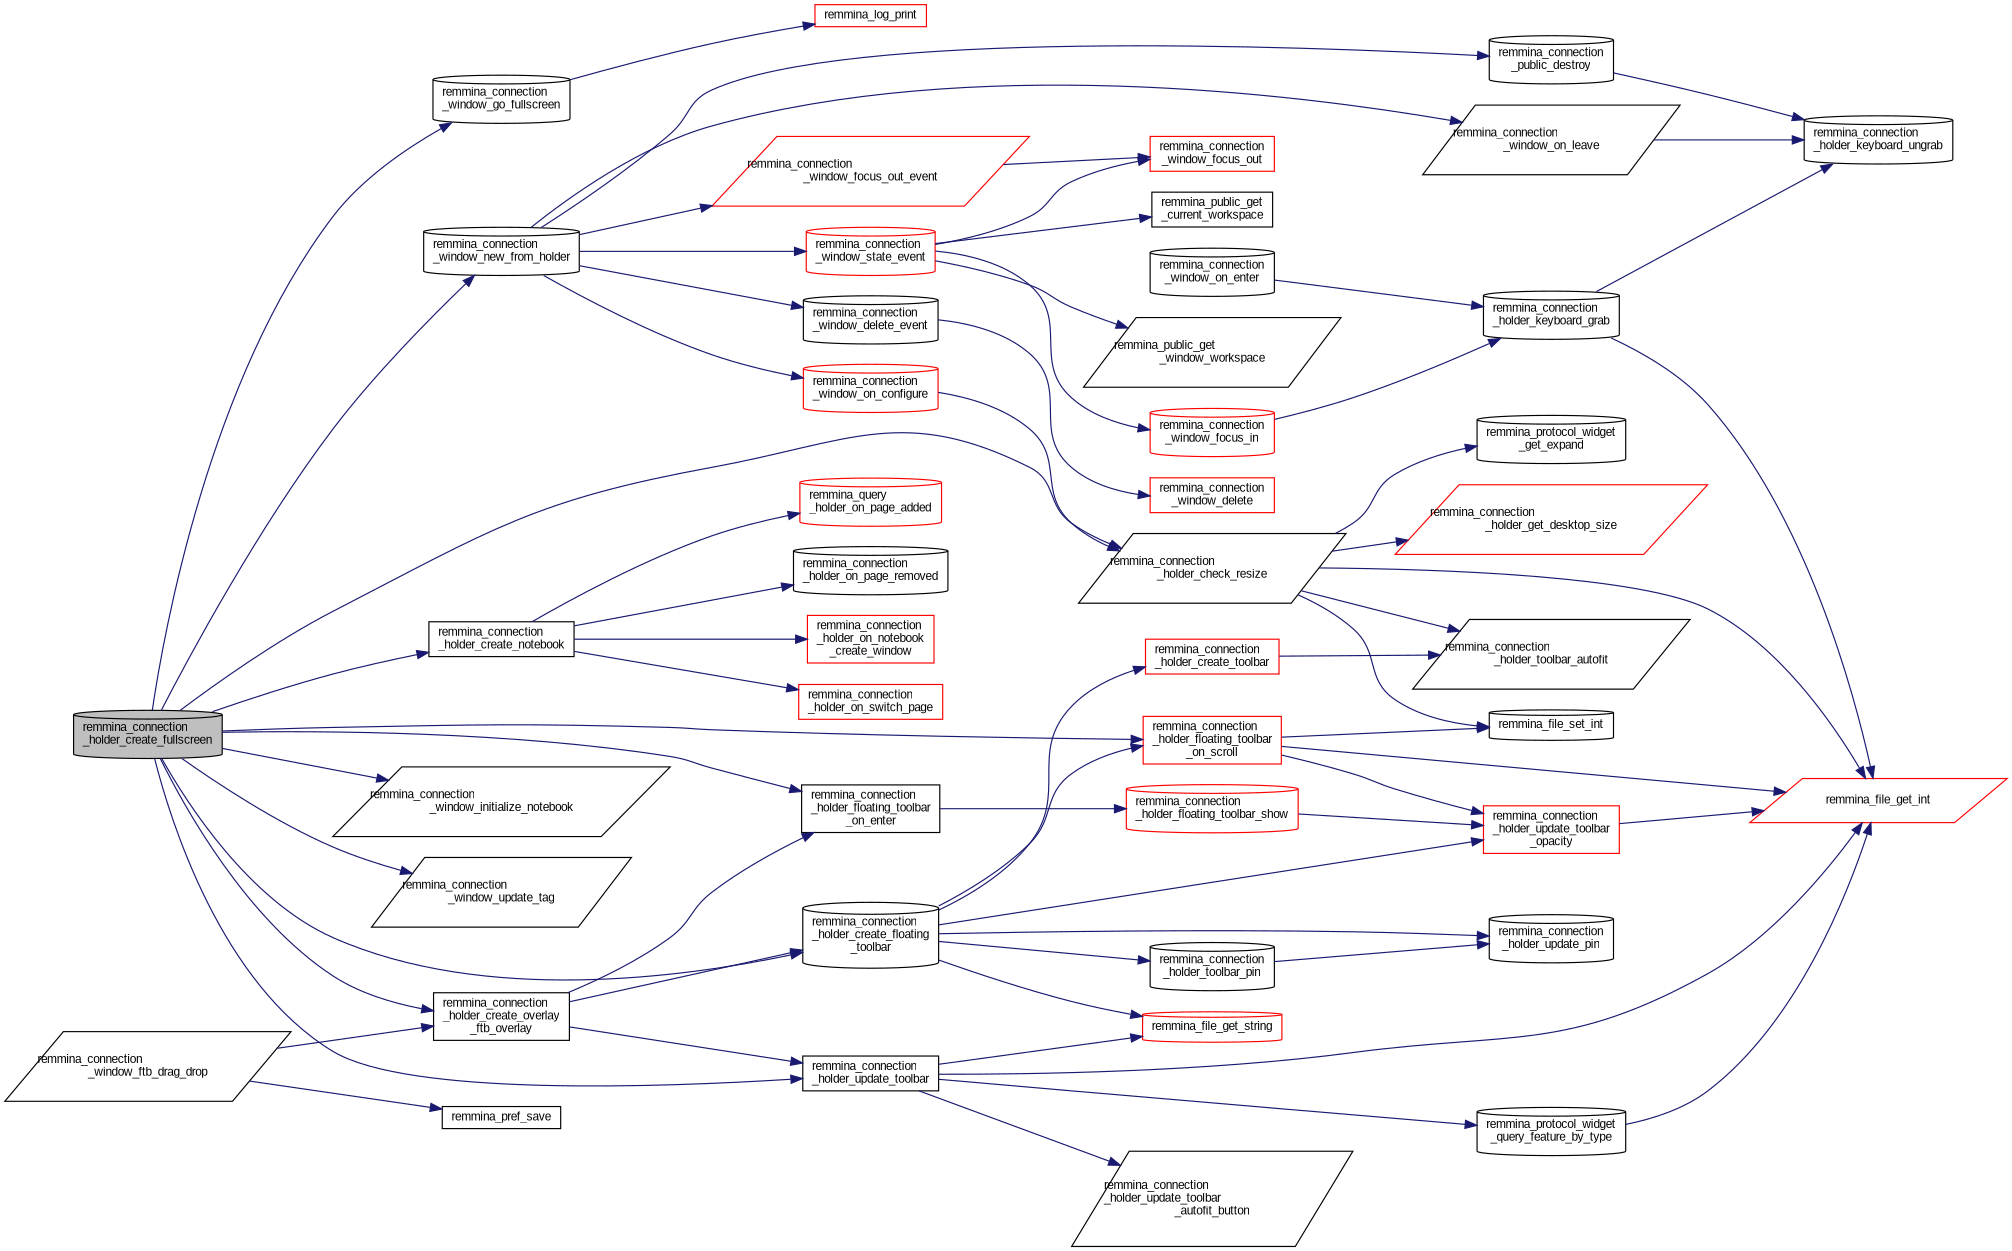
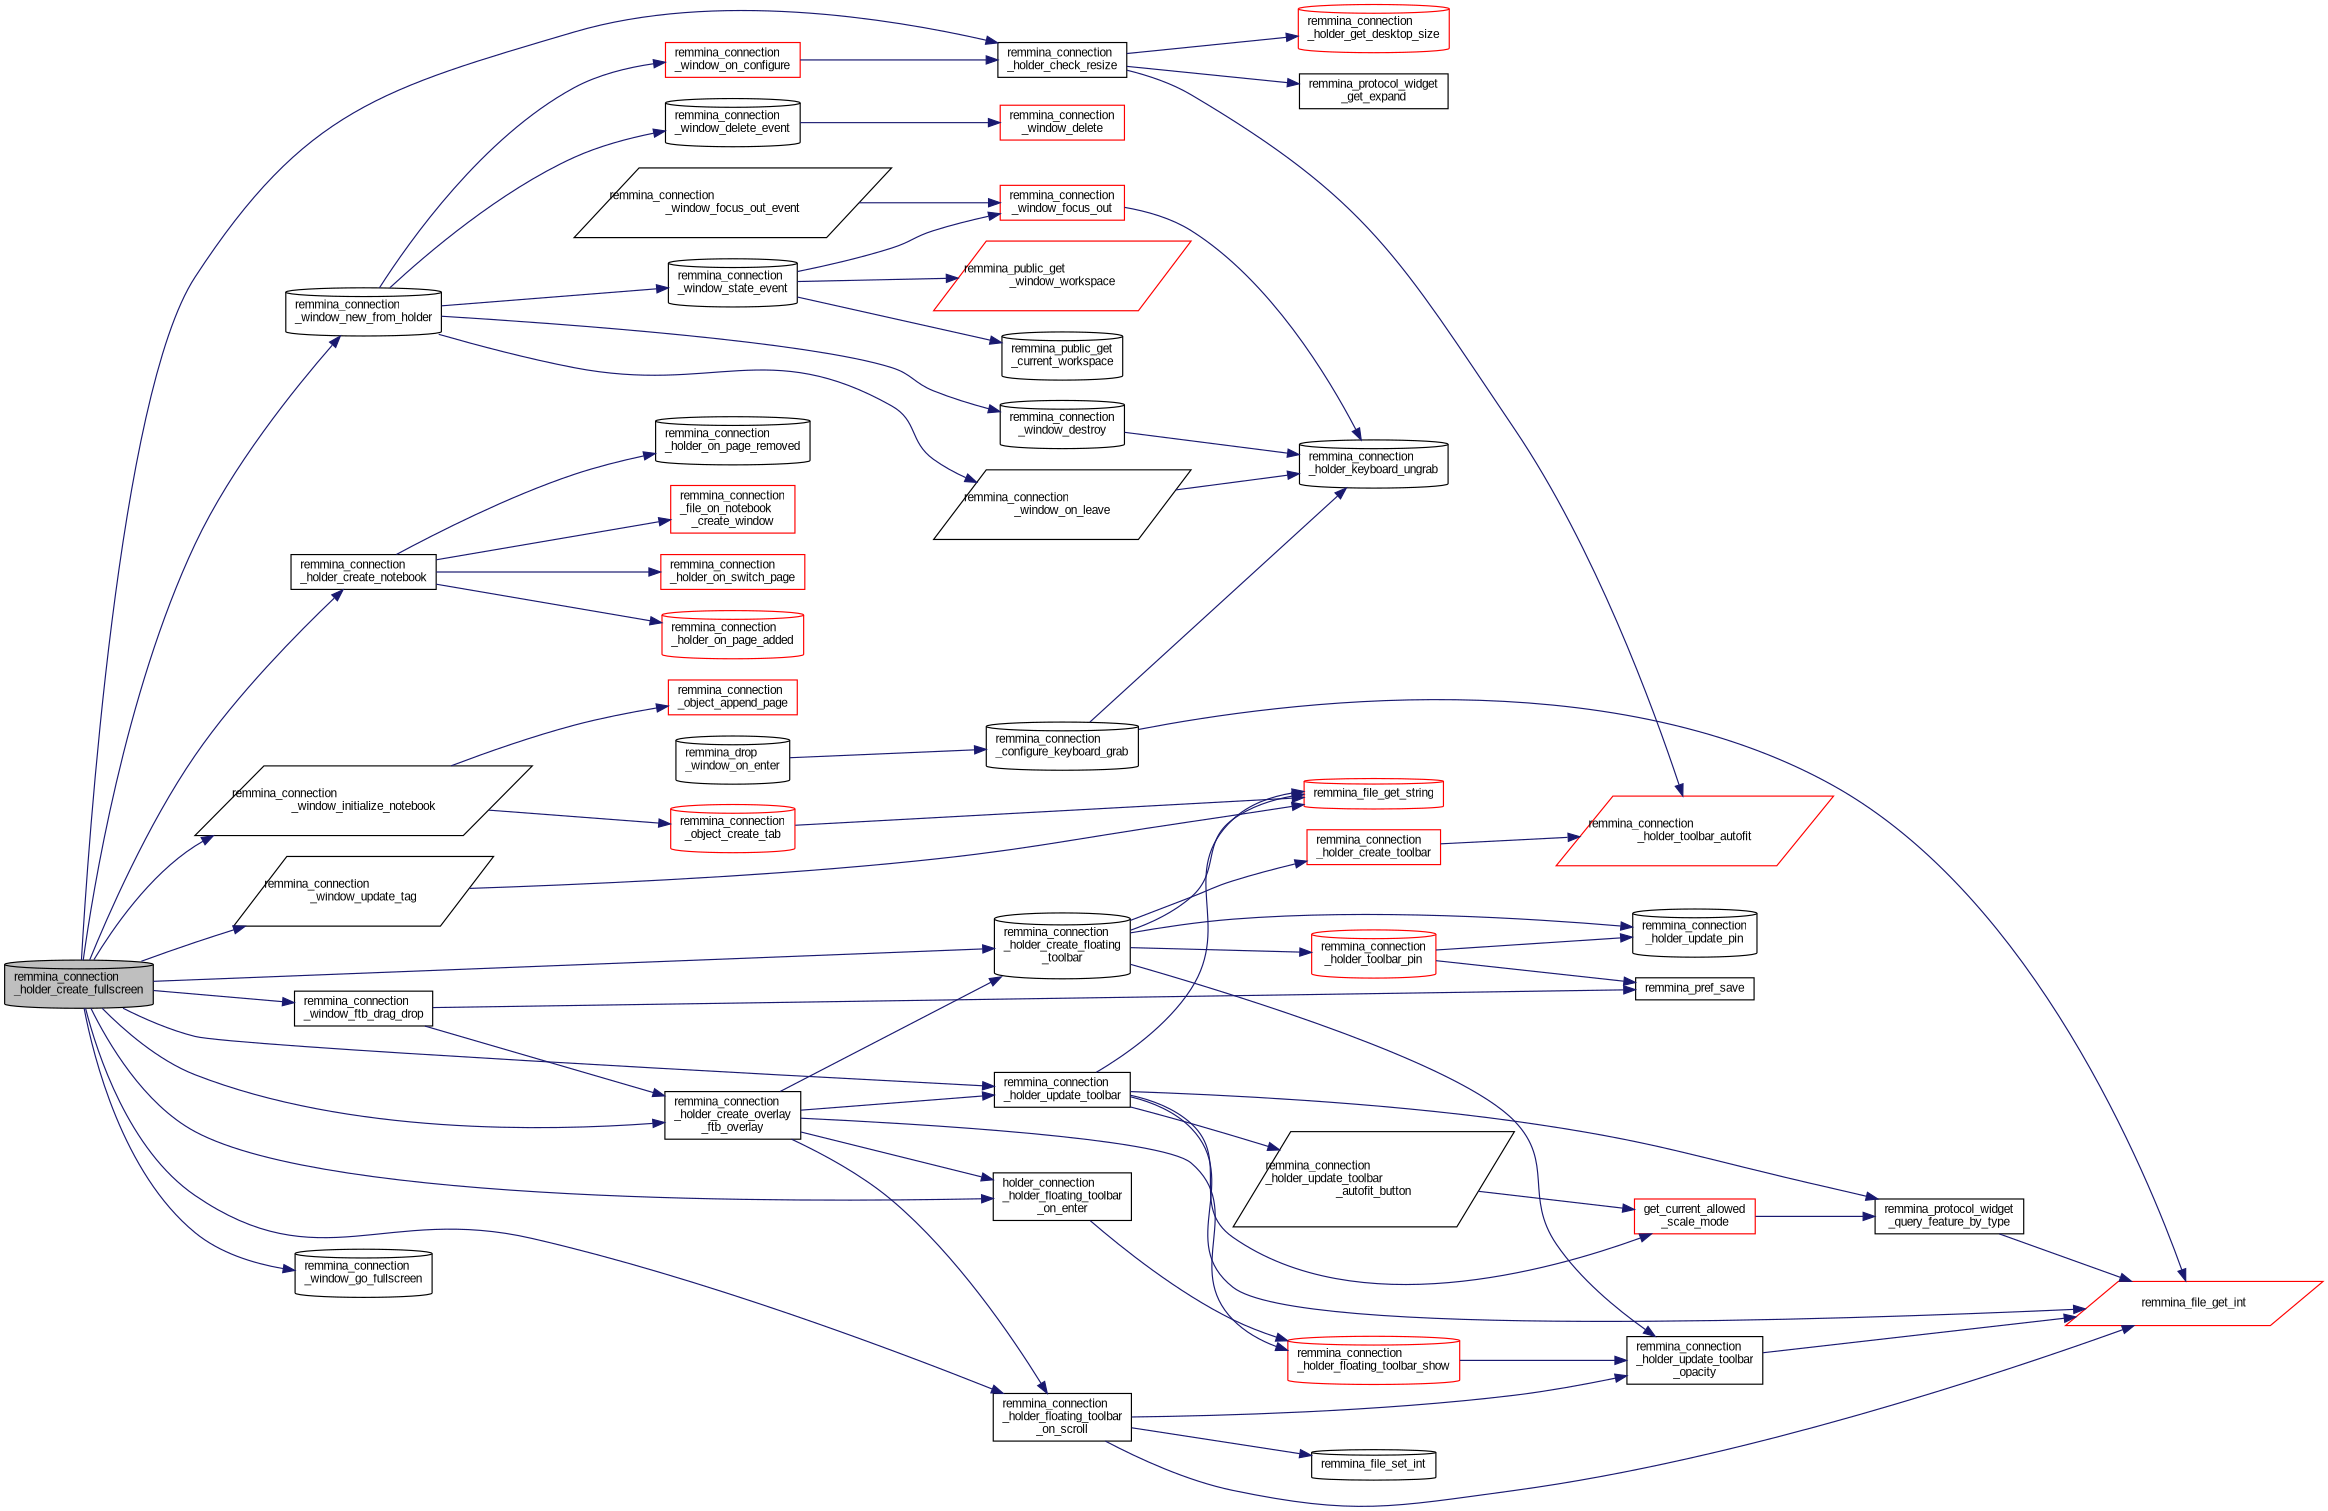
  digraph {
    fontname="Liberation Sans"
    rankdir=LR
    node [color=black fillcolor=white fontname="Liberation Sans" fontsize=10 shape=cylinder style=filled]
    edge [color=midnightblue fontname="Liberation Sans" fontsize=10 labelfontname=Helvetica labelfontsize=10 style=solid]
    n1 [fillcolor=grey75 fontcolor=black height=0.2 label="remmina_connection\l_holder_create_fullscreen" width=0.4]
    n2 [height=0.2 label="remmina_connection\l_window_new_from_holder" width=0.4]
-   n3 [height=0.2 label="remmina_connection\l_holder_check_resize" shape=parallelogram width=0.4]
+   n3 [height=0.2 label="remmina_connection\l_holder_check_resize" shape=box width=0.4]
    n4 [height=0.2 label="remmina_connection\l_holder_create_notebook" shape=box width=0.4]
    n5 [height=0.2 label="remmina_connection\l_window_initialize_notebook" shape=parallelogram width=0.4]
    n6 [height=0.2 label="remmina_connection\l_window_update_tag" shape=parallelogram width=0.4]
    n7 [height=0.2 label="remmina_connection\l_holder_create_overlay\l_ftb_overlay" shape=box width=0.4]
    n8 [height=0.2 label="remmina_connection\l_holder_create_floating\l_toolbar" width=0.4]
    n9 [height=0.2 label="remmina_connection\l_holder_update_toolbar" shape=box width=0.4]
-   n10 [height=0.2 label="remmina_connection\l_holder_floating_toolbar\l_on_enter" shape=box width=0.4]
-   n11 [color=red height=0.2 label="remmina_connection\l_holder_floating_toolbar\l_on_scroll" shape=box width=0.4]
-   n12 [height=0.2 label="remmina_connection\l_window_ftb_drag_drop" shape=parallelogram width=0.4]
+   n10 [height=0.2 label="holder_connection\l_holder_floating_toolbar\l_on_enter" shape=box width=0.4]
+   n11 [height=0.2 label="remmina_connection\l_holder_floating_toolbar\l_on_scroll" shape=box width=0.4]
+   n12 [height=0.2 label="remmina_connection\l_window_ftb_drag_drop" shape=box width=0.4]
    n13 [height=0.2 label="remmina_connection\l_window_go_fullscreen" width=0.4]
    n14 [height=0.2 label="remmina_connection\l_window_delete_event" width=0.4]
-   n15 [height=0.2 label="remmina_connection\l_public_destroy" width=0.4]
-   n16 [color=red height=0.2 label="remmina_connection\l_window_state_event" width=0.4]
-   n17 [color=red height=0.2 label="remmina_connection\l_window_focus_out_event" shape=parallelogram width=0.4]
+   n15 [height=0.2 label="remmina_connection\l_window_destroy" width=0.4]
+   n16 [height=0.2 label="remmina_connection\l_window_state_event" width=0.4]
+   n17 [height=0.2 label="remmina_connection\l_window_focus_out_event" shape=parallelogram width=0.4]
    n18 [height=0.2 label="remmina_connection\l_window_on_leave" shape=parallelogram width=0.4]
-   n19 [color=red height=0.2 label="remmina_connection\l_window_on_configure" width=0.4]
+   n19 [color=red height=0.2 label="remmina_connection\l_window_on_configure" shape=box width=0.4]
    n20 [color=red height=0.2 label=remmina_file_get_int shape=parallelogram width=0.4]
-   n21 [color=red height=0.2 label="remmina_connection\l_holder_get_desktop_size" shape=parallelogram width=0.4]
-   n22 [height=0.2 label="remmina_protocol_widget\l_get_expand" width=0.4]
+   n21 [color=red height=0.2 label="remmina_connection\l_holder_get_desktop_size" width=0.4]
+   n22 [height=0.2 label="remmina_protocol_widget\l_get_expand" shape=box width=0.4]
    n23 [height=0.2 label=remmina_file_set_int width=0.4]
-   n24 [height=0.2 label="remmina_connection\l_holder_toolbar_autofit" shape=parallelogram width=0.4]
-   n25 [color=red height=0.2 label="remmina_connection\l_holder_on_notebook\l_create_window" shape=box width=0.4]
+   n24 [color=red height=0.2 label="remmina_connection\l_holder_toolbar_autofit" shape=parallelogram width=0.4]
+   n25 [color=red height=0.2 label="remmina_connection\l_file_on_notebook\l_create_window" shape=box width=0.4]
    n26 [color=red height=0.2 label="remmina_connection\l_holder_on_switch_page" shape=box width=0.4]
-   n27 [color=red height=0.2 label="remmina_query\l_holder_on_page_added" width=0.4]
+   n27 [color=red height=0.2 label="remmina_connection\l_holder_on_page_added" width=0.4]
    n28 [height=0.2 label="remmina_connection\l_holder_on_page_removed" width=0.4]
+   n29 [color=red height=0.2 label="remmina_connection\l_object_create_tab" width=0.4]
+   n30 [color=red height=0.2 label="remmina_connection\l_object_append_page" shape=box width=0.4]
    n31 [color=red height=0.2 label=remmina_file_get_string width=0.4]
    n32 [color=red height=0.2 label="remmina_connection\l_holder_floating_toolbar_show" width=0.4]
    n33 [color=red height=0.2 label="remmina_connection\l_holder_create_toolbar" shape=box width=0.4]
-   n34 [height=0.2 label="remmina_connection\l_holder_toolbar_pin" width=0.4]
+   n34 [color=red height=0.2 label="remmina_connection\l_holder_toolbar_pin" width=0.4]
    n35 [height=0.2 label="remmina_connection\l_holder_update_pin" width=0.4]
-   n36 [color=red height=0.2 label="remmina_connection\l_holder_update_toolbar\l_opacity" shape=box width=0.4]
+   n36 [height=0.2 label="remmina_connection\l_holder_update_toolbar\l_opacity" shape=box width=0.4]
    n37 [height=0.2 label="remmina_connection\l_holder_update_toolbar\l_autofit_button" shape=parallelogram width=0.4]
-   n39 [height=0.2 label="remmina_protocol_widget\l_query_feature_by_type" width=0.4]
+   n38 [color=red height=0.2 label="get_current_allowed\l_scale_mode" shape=box width=0.4]
+   n39 [height=0.2 label="remmina_protocol_widget\l_query_feature_by_type" shape=box width=0.4]
    n40 [height=0.2 label=remmina_pref_save shape=box width=0.4]
-   n41 [color=red height=0.2 label=remmina_log_print shape=box width=0.4]
    n42 [color=red height=0.2 label="remmina_connection\l_window_delete" shape=box width=0.4]
    n43 [height=0.2 label="remmina_connection\l_holder_keyboard_ungrab" width=0.4]
-   n44 [color=red height=0.2 label="remmina_connection\l_window_focus_in" width=0.4]
    n45 [color=red height=0.2 label="remmina_connection\l_window_focus_out" shape=box width=0.4]
-   n46 [height=0.2 label="remmina_public_get\l_current_workspace" shape=box width=0.4]
-   n47 [height=0.2 label="remmina_public_get\l_window_workspace" shape=parallelogram width=0.4]
-   n48 [height=0.2 label="remmina_connection\l_window_on_enter" width=0.4]
-   n49 [height=0.2 label="remmina_connection\l_holder_keyboard_grab" width=0.4]
+   n46 [height=0.2 label="remmina_public_get\l_current_workspace" width=0.4]
+   n47 [color=red height=0.2 label="remmina_public_get\l_window_workspace" shape=parallelogram width=0.4]
+   n48 [height=0.2 label="remmina_drop\l_window_on_enter" width=0.4]
+   n49 [height=0.2 label="remmina_connection\l_configure_keyboard_grab" width=0.4]
    n1 -> n2
    n1 -> n3
    n1 -> n4
    n1 -> n5
    n1 -> n6
    n1 -> n7
    n1 -> n8
    n1 -> n9
    n1 -> n10
    n1 -> n11
+   n1 -> n12
    n1 -> n13
    n2 -> n14
    n2 -> n15
    n2 -> n16
-   n2 -> n17
    n2 -> n18
    n2 -> n19
-   n3 -> n20
    n3 -> n21
    n3 -> n22
-   n3 -> n23
    n3 -> n24
    n4 -> n25
    n4 -> n26
    n4 -> n27
    n4 -> n28
+   n5 -> n29
+   n5 -> n30
+   n6 -> n31
    n7 -> n8
    n7 -> n9
    n7 -> n10
-   n8 -> n11
+   n7 -> n11
+   n7 -> n32
    n8 -> n31
    n8 -> n33
    n8 -> n34
    n8 -> n35
    n8 -> n36
    n9 -> n20
    n9 -> n31
    n9 -> n37
+   n9 -> n38
    n9 -> n39
    n10 -> n32
    n11 -> n20
    n11 -> n23
    n11 -> n36
    n12 -> n7
    n12 -> n40
-   n13 -> n41
    n14 -> n42
    n15 -> n43
-   n16 -> n44
    n16 -> n45
    n16 -> n46
    n16 -> n47
    n17 -> n45
    n18 -> n43
    n19 -> n3
+   n29 -> n31
    n32 -> n36
    n33 -> n24
    n34 -> n35
+   n34 -> n40
    n36 -> n20
+   n37 -> n38
+   n38 -> n39
    n39 -> n20
-   n44 -> n49
+   n45 -> n43
    n48 -> n49
    n49 -> n20
    n49 -> n43
  }
